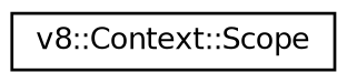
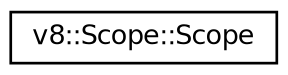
  digraph {
    rankdir=LR
-   n1 [color=black fillcolor=white fontname=Helvetica fontsize=10 height=0.2 label="v8::Context::Scope" shape=record style=filled width=0.4]
+   n1 [color=black fillcolor=white fontname=Helvetica fontsize=10 height=0.2 label="v8::Scope::Scope" shape=record style=filled width=0.4]
  }
